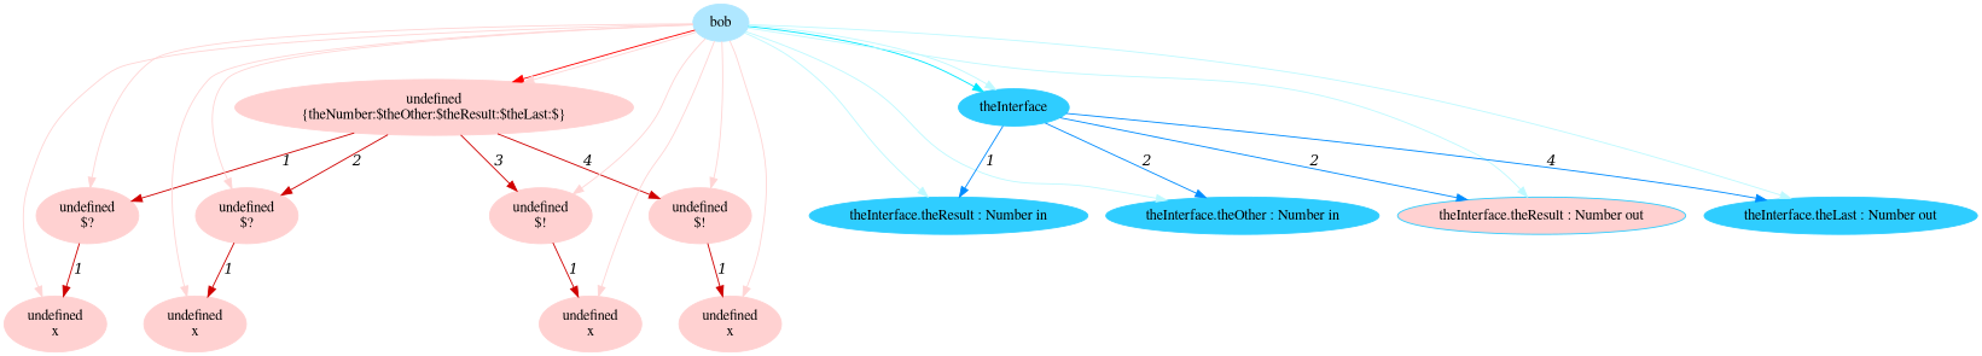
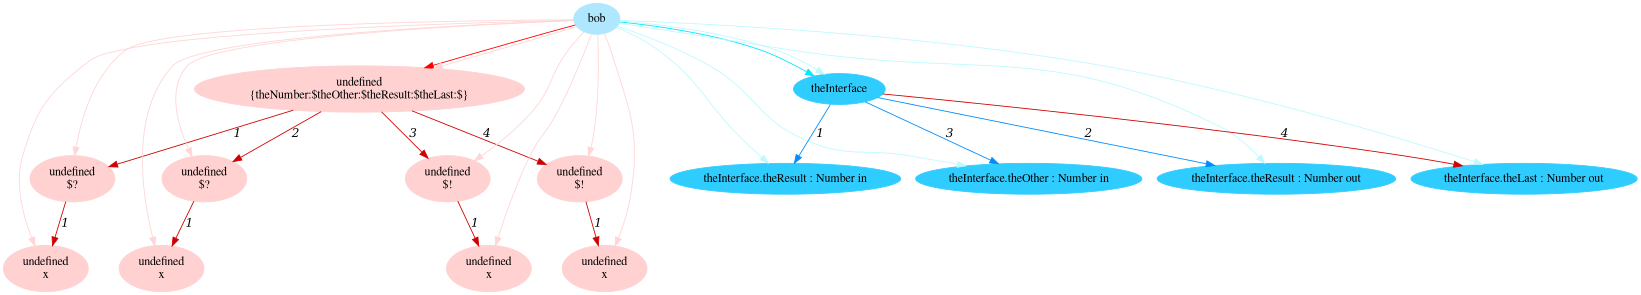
  digraph {
    node [color="#ffd1d1" fontname=Times shape=ellipse style=filled]
    edge [arrowHead=normal arrowsize=1 color="#ffd5d5" dir=forward fontname="Times-Italic"]
    n1 [label="undefined\n{theNumber:$theOther:$theResult:$theLast:$}"]
    n2 [label="undefined\n$?"]
    n3 [label="undefined\n$?"]
    n4 [label="undefined\n$!"]
    n5 [label="undefined\n$!"]
    n6 [label="undefined\nx"]
    n7 [label="undefined\nx"]
    n8 [label="undefined\nx"]
    n9 [label="undefined\nx"]
    n10 [color="#afe7ff" label=bob]
    n11 [color="#2fcdff" label=theInterface]
    n12 [color="#2fcdff" label="theInterface.theResult : Number in"]
    n13 [color="#2fcdff" label="theInterface.theOther : Number in"]
-   n14 [color="#2fcdff" label="theInterface.theResult : Number out" fillcolor="#ffd1d1"]
+   n14 [color="#2fcdff" label="theInterface.theResult : Number out"]
    n15 [color="#2fcdff" label="theInterface.theLast : Number out"]
    n1 -> n2 [color="#d00000" label=1]
    n1 -> n3 [color="#d00000" label=2]
    n1 -> n4 [color="#d00000" label=3]
    n1 -> n5 [color="#d00000" label=4]
    n2 -> n6 [color="#d00000" label=1]
    n3 -> n7 [color="#d00000" label=1]
    n4 -> n8 [color="#d00000" label=1]
    n5 -> n9 [color="#d00000" label=1]
    n10 -> n1 [color="#ff0000"]
    n10 -> n1
    n10 -> n2
    n10 -> n3
    n10 -> n4
    n10 -> n5
    n10 -> n6
    n10 -> n7
    n10 -> n8
    n10 -> n9
    n10 -> n11 [color="#00e8ff"]
    n10 -> n11 [color="#bef9ff"]
    n10 -> n12 [color="#bef9ff"]
    n10 -> n13 [color="#bef9ff"]
    n10 -> n14 [color="#bef9ff"]
    n10 -> n15 [color="#bef9ff"]
    n11 -> n12 [color="#008cff" label=1]
-   n11 -> n13 [color="#008cff" label=2]
+   n11 -> n13 [color="#008cff" label=3]
    n11 -> n14 [color="#008cff" label=2]
-   n11 -> n15 [color="#008cff" label=4]
+   n11 -> n15 [color="#d00000" label=4]
  }
